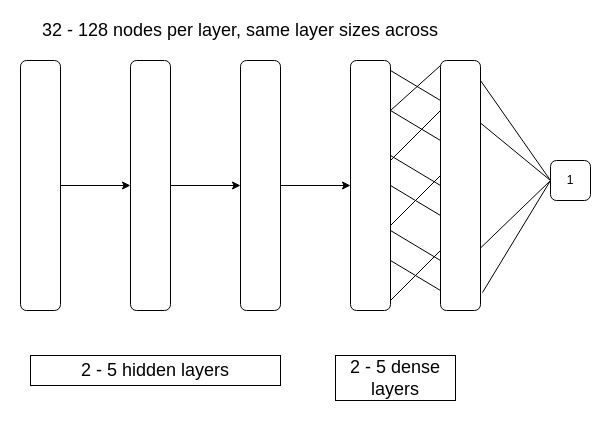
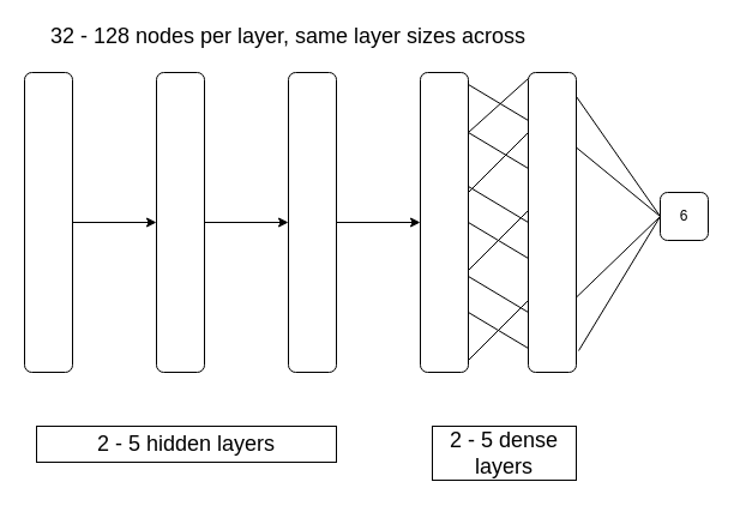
  <mxCell id="0" />
  <mxCell id="1" parent="0" />
  <mxCell id="2" value="" style="rounded=1;whiteSpace=wrap;html=1;" parent="1" vertex="1"><mxGeometry x="20" y="60" width="40" height="250" as="geometry" /></mxCell>
  <mxCell id="3" style="edgeStyle=orthogonalEdgeStyle;rounded=0;orthogonalLoop=1;jettySize=auto;html=1;exitX=1;exitY=0.5;exitDx=0;exitDy=0;entryX=0;entryY=0.5;entryDx=0;entryDy=0;" parent="1" source="4" target="6" edge="1"><mxGeometry relative="1" as="geometry" /></mxCell>
  <mxCell id="4" value="" style="rounded=1;whiteSpace=wrap;html=1;" parent="1" vertex="1"><mxGeometry x="130" y="60" width="40" height="250" as="geometry" /></mxCell>
  <mxCell id="5" style="edgeStyle=orthogonalEdgeStyle;rounded=0;orthogonalLoop=1;jettySize=auto;html=1;exitX=1;exitY=0.5;exitDx=0;exitDy=0;entryX=0;entryY=0.5;entryDx=0;entryDy=0;" parent="1" source="6" target="7" edge="1"><mxGeometry relative="1" as="geometry" /></mxCell>
  <mxCell id="6" value="" style="rounded=1;whiteSpace=wrap;html=1;" parent="1" vertex="1"><mxGeometry x="240" y="60" width="40" height="250" as="geometry" /></mxCell>
  <mxCell id="7" value="" style="rounded=1;whiteSpace=wrap;html=1;" parent="1" vertex="1"><mxGeometry x="350" y="60" width="40" height="250" as="geometry" /></mxCell>
  <mxCell id="8" value="" style="rounded=1;whiteSpace=wrap;html=1;" parent="1" vertex="1"><mxGeometry x="440" y="60" width="40" height="250" as="geometry" /></mxCell>
- <mxCell id="9" value="1" style="rounded=1;whiteSpace=wrap;html=1;" parent="1" vertex="1"><mxGeometry x="550" y="160" width="40" height="40" as="geometry" /></mxCell>
+ <mxCell id="9" value="6" style="rounded=1;whiteSpace=wrap;html=1;" parent="1" vertex="1"><mxGeometry x="550" y="160" width="40" height="40" as="geometry" /></mxCell>
  <mxCell id="10" value="" style="endArrow=none;html=1;entryX=0;entryY=0.02;entryDx=0;entryDy=0;entryPerimeter=0;" parent="1" target="8" edge="1"><mxGeometry width="50" height="50" relative="1" as="geometry"><mxPoint x="390" y="110" as="sourcePoint" /><mxPoint x="440" y="60" as="targetPoint" /></mxGeometry></mxCell>
  <mxCell id="11" value="" style="endArrow=none;html=1;" parent="1" edge="1"><mxGeometry width="50" height="50" relative="1" as="geometry"><mxPoint x="390" y="160" as="sourcePoint" /><mxPoint x="440" y="110" as="targetPoint" /></mxGeometry></mxCell>
  <mxCell id="12" value="" style="endArrow=none;html=1;" parent="1" edge="1"><mxGeometry width="50" height="50" relative="1" as="geometry"><mxPoint x="390" y="225" as="sourcePoint" /><mxPoint x="440" y="175" as="targetPoint" /></mxGeometry></mxCell>
  <mxCell id="13" value="" style="endArrow=none;html=1;" parent="1" edge="1"><mxGeometry width="50" height="50" relative="1" as="geometry"><mxPoint x="390" y="300" as="sourcePoint" /><mxPoint x="440" y="250" as="targetPoint" /></mxGeometry></mxCell>
  <mxCell id="14" value="" style="endArrow=none;html=1;" parent="1" edge="1"><mxGeometry width="50" height="50" relative="1" as="geometry"><mxPoint x="390" y="70" as="sourcePoint" /><mxPoint x="440" y="100" as="targetPoint" /></mxGeometry></mxCell>
  <mxCell id="15" value="" style="endArrow=none;html=1;" parent="1" edge="1"><mxGeometry width="50" height="50" relative="1" as="geometry"><mxPoint x="390" y="110" as="sourcePoint" /><mxPoint x="440" y="140" as="targetPoint" /></mxGeometry></mxCell>
  <mxCell id="16" value="" style="endArrow=none;html=1;" parent="1" edge="1"><mxGeometry width="50" height="50" relative="1" as="geometry"><mxPoint x="390" y="155" as="sourcePoint" /><mxPoint x="440" y="185" as="targetPoint" /></mxGeometry></mxCell>
  <mxCell id="17" value="" style="endArrow=none;html=1;" parent="1" edge="1"><mxGeometry width="50" height="50" relative="1" as="geometry"><mxPoint x="390" y="185" as="sourcePoint" /><mxPoint x="440" y="215" as="targetPoint" /></mxGeometry></mxCell>
  <mxCell id="18" value="" style="endArrow=none;html=1;" parent="1" edge="1"><mxGeometry width="50" height="50" relative="1" as="geometry"><mxPoint x="390" y="230" as="sourcePoint" /><mxPoint x="440" y="260" as="targetPoint" /></mxGeometry></mxCell>
  <mxCell id="19" value="" style="endArrow=none;html=1;" parent="1" edge="1"><mxGeometry width="50" height="50" relative="1" as="geometry"><mxPoint x="390" y="260" as="sourcePoint" /><mxPoint x="440" y="290" as="targetPoint" /></mxGeometry></mxCell>
  <mxCell id="20" value="&lt;font style=&quot;font-size: 18px&quot;&gt;2 - 5 hidden layers&lt;/font&gt;" style="rounded=0;whiteSpace=wrap;html=1;" parent="1" vertex="1"><mxGeometry x="30" y="355" width="250" height="30" as="geometry" /></mxCell>
- <mxCell id="21" value="&lt;font style=&quot;font-size: 18px&quot;&gt;2 - 5 dense layers&lt;/font&gt;" style="rounded=0;whiteSpace=wrap;html=1;" parent="1" vertex="1"><mxGeometry x="335" y="355" width="120" height="45" as="geometry" /></mxCell>
+ <mxCell id="21" value="&lt;font style=&quot;font-size: 18px&quot;&gt;2 - 5 dense layers&lt;/font&gt;" style="rounded=0;whiteSpace=wrap;html=1;" parent="1" vertex="1"><mxGeometry x="360" y="355" width="120" height="45" as="geometry" /></mxCell>
  <mxCell id="22" value="" style="endArrow=classic;html=1;exitX=1;exitY=0.5;exitDx=0;exitDy=0;entryX=0;entryY=0.5;entryDx=0;entryDy=0;" parent="1" source="2" target="4" edge="1"><mxGeometry width="50" height="50" relative="1" as="geometry"><mxPoint x="60" y="220" as="sourcePoint" /><mxPoint x="110" y="170" as="targetPoint" /></mxGeometry></mxCell>
  <mxCell id="23" value="" style="endArrow=none;html=1;entryX=0;entryY=0.5;entryDx=0;entryDy=0;" parent="1" target="9" edge="1"><mxGeometry width="50" height="50" relative="1" as="geometry"><mxPoint x="480" y="80" as="sourcePoint" /><mxPoint x="530" y="110" as="targetPoint" /></mxGeometry></mxCell>
  <mxCell id="24" value="" style="endArrow=none;html=1;entryX=0;entryY=0.5;entryDx=0;entryDy=0;exitX=1.05;exitY=0.928;exitDx=0;exitDy=0;exitPerimeter=0;" parent="1" source="8" target="9" edge="1"><mxGeometry width="50" height="50" relative="1" as="geometry"><mxPoint x="490" y="230" as="sourcePoint" /><mxPoint x="560" y="330" as="targetPoint" /></mxGeometry></mxCell>
  <mxCell id="25" value="" style="endArrow=none;html=1;entryX=0;entryY=0.5;entryDx=0;entryDy=0;exitX=1;exitY=0.25;exitDx=0;exitDy=0;" parent="1" source="8" target="9" edge="1"><mxGeometry width="50" height="50" relative="1" as="geometry"><mxPoint x="490" y="90" as="sourcePoint" /><mxPoint x="560" y="190" as="targetPoint" /></mxGeometry></mxCell>
  <mxCell id="26" value="" style="endArrow=none;html=1;exitX=1;exitY=0.75;exitDx=0;exitDy=0;" parent="1" source="8" edge="1"><mxGeometry width="50" height="50" relative="1" as="geometry"><mxPoint x="490" y="133" as="sourcePoint" /><mxPoint x="550" y="180" as="targetPoint" /></mxGeometry></mxCell>
  <mxCell id="27" value="&lt;font style=&quot;font-size: 18px&quot;&gt;32 - 128 nodes per layer, same layer sizes across&lt;/font&gt;" style="text;html=1;strokeColor=none;fillColor=none;align=center;verticalAlign=middle;whiteSpace=wrap;rounded=0;" parent="1" vertex="1"><mxGeometry x="20" y="20" width="440" height="20" as="geometry" /></mxCell>
